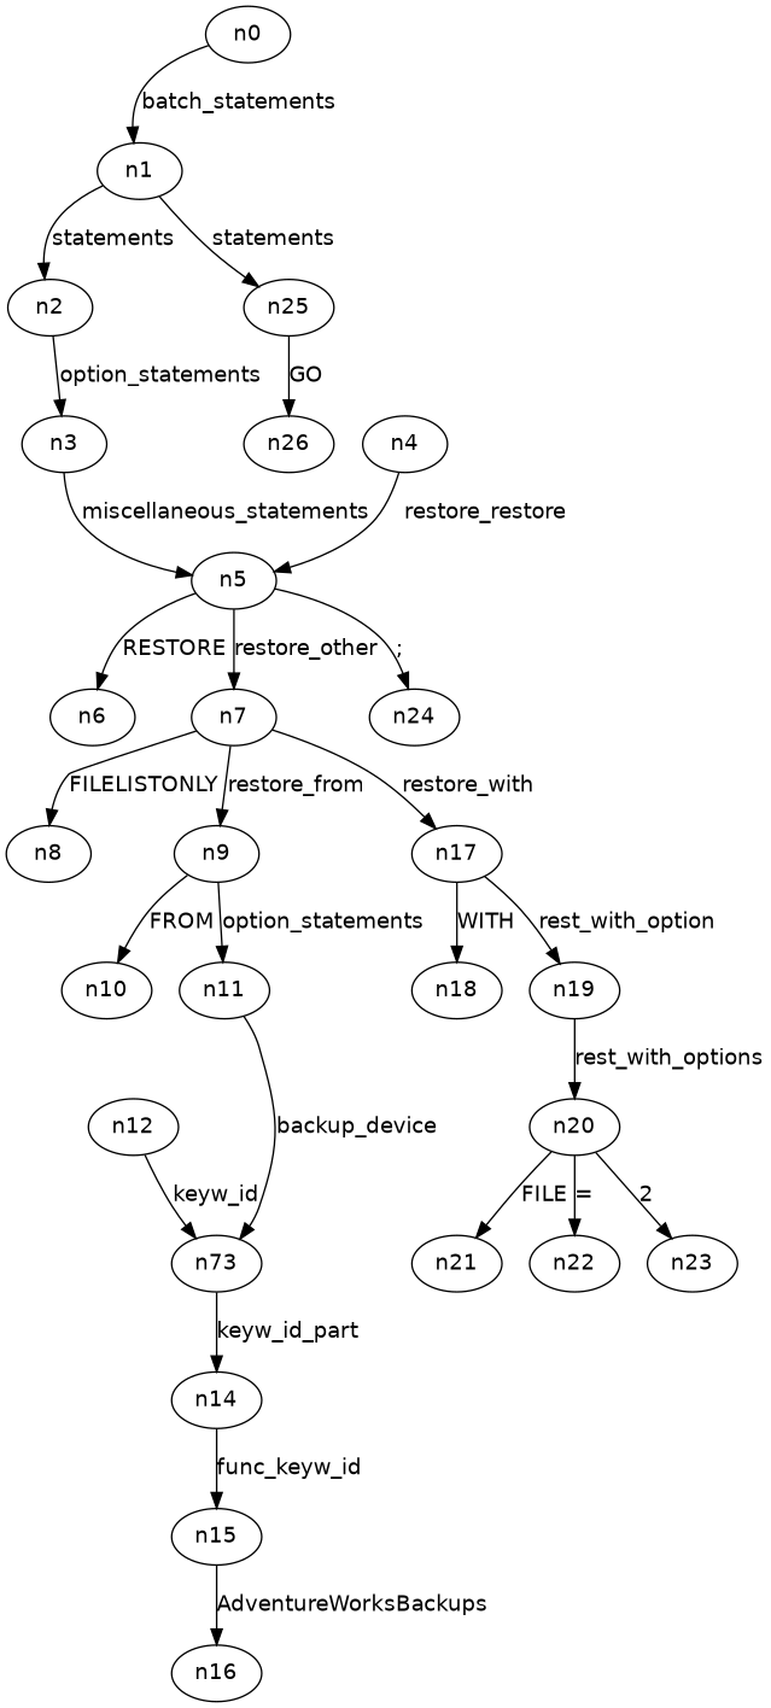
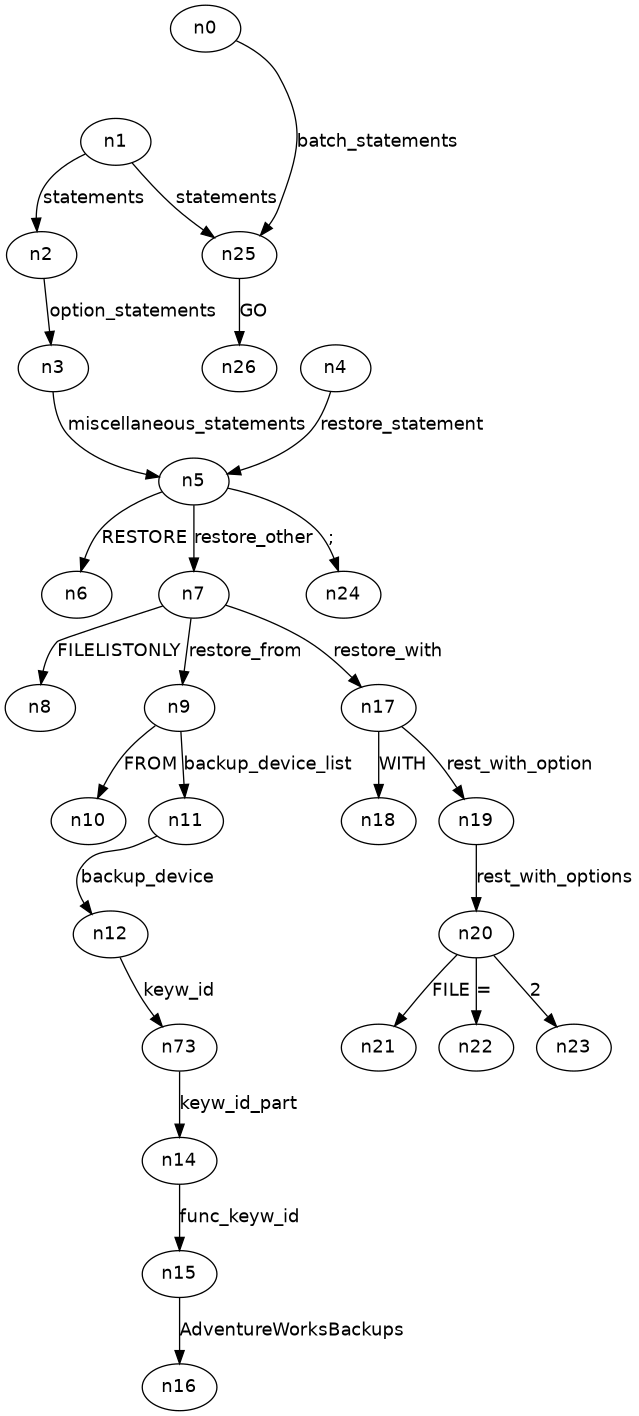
  digraph {
    fontname="DejaVu Sans"
    node [fontname="DejaVu Sans"]
    edge [fontname="DejaVu Sans"]
    n0
    n1
    n2
    n25
    n3
    n26
    n5
    n4
    n6
    n7
    n24
    n8
    n9
    n17
    n10
    n11
    n18
    n19
    n12
    n13 [label=n73]
    n14
    n15
    n16
    n20
    n21
    n22
    n23
-   n0 -> n1 [label=batch_statements]
+   n0 -> n25 [label=batch_statements]
    n1 -> n2 [label=statements]
    n1 -> n25 [label=statements]
    n2 -> n3 [label=option_statements]
    n25 -> n26 [label=GO]
    n3 -> n5 [label=miscellaneous_statements]
    n5 -> n6 [label=RESTORE]
    n5 -> n7 [label=restore_other]
    n5 -> n24 [label=";"]
-   n4 -> n5 [label=restore_restore]
+   n4 -> n5 [label=restore_statement]
    n7 -> n8 [label=FILELISTONLY]
    n7 -> n9 [label=restore_from]
    n7 -> n17 [label=restore_with]
    n9 -> n10 [label=FROM]
-   n9 -> n11 [label=option_statements]
+   n9 -> n11 [label=backup_device_list]
    n17 -> n18 [label=WITH]
    n17 -> n19 [label=rest_with_option]
-   n11 -> n13 [label=backup_device]
+   n11 -> n12 [label=backup_device]
    n19 -> n20 [label=rest_with_options]
    n12 -> n13 [label=keyw_id]
    n13 -> n14 [label=keyw_id_part]
    n14 -> n15 [label=func_keyw_id]
    n15 -> n16 [label=AdventureWorksBackups]
    n20 -> n21 [label=FILE]
    n20 -> n22 [label="="]
    n20 -> n23 [label=2]
  }
